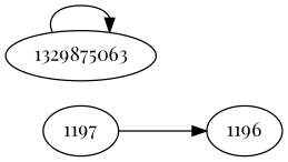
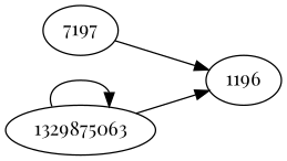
  digraph {
    fontname="Playfair Display"
    rankdir=LR
    node [fontname="Playfair Display"]
    edge [fontname="Playfair Display"]
-   1197
+   1197 [label=7197]
    1196
    1329875063
    1197 -> 1196
+   1329875063 -> 1196
    1329875063 -> 1329875063
  }
